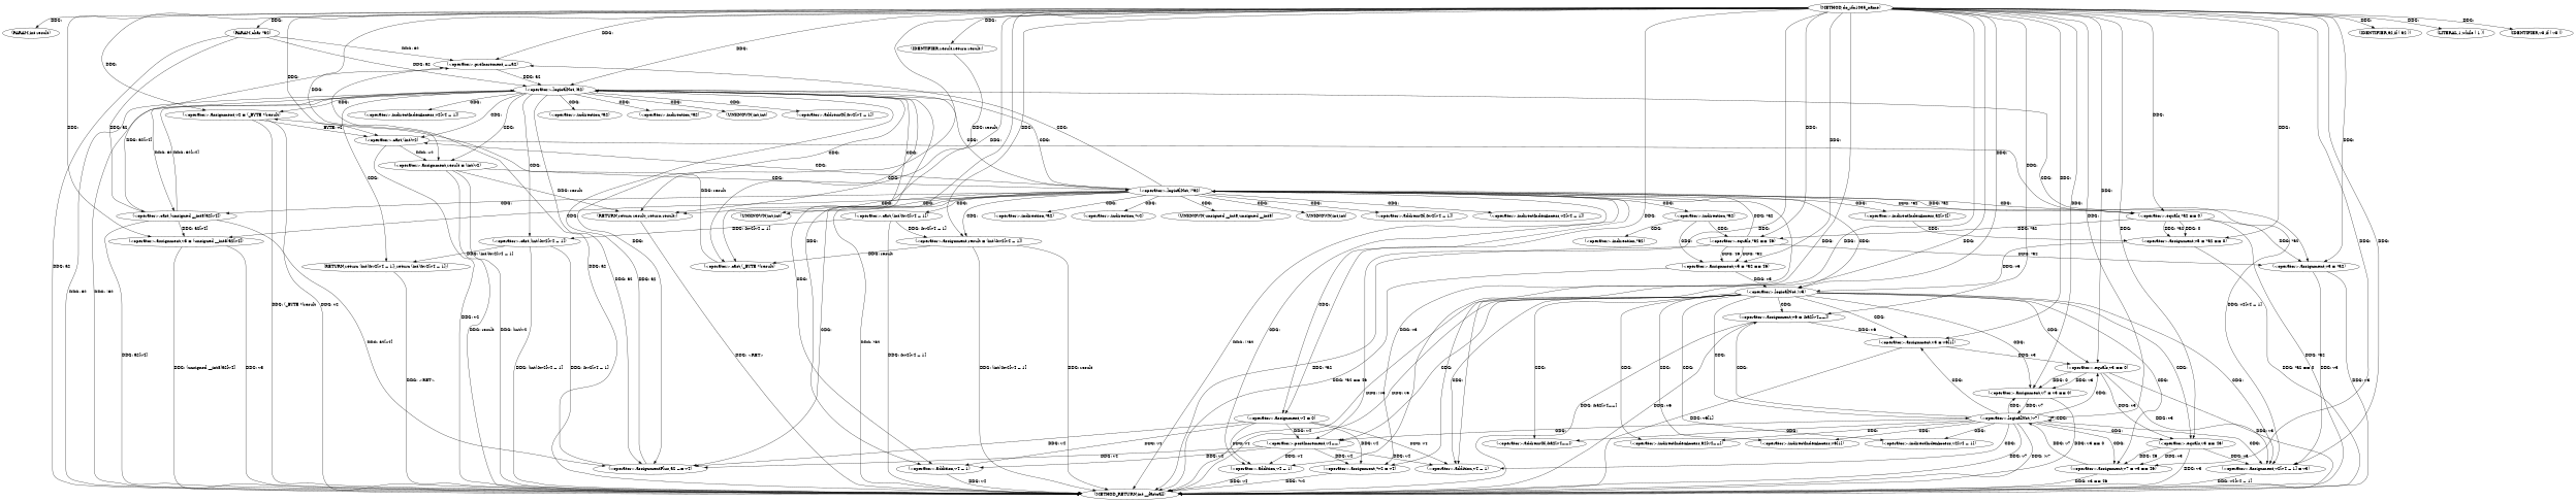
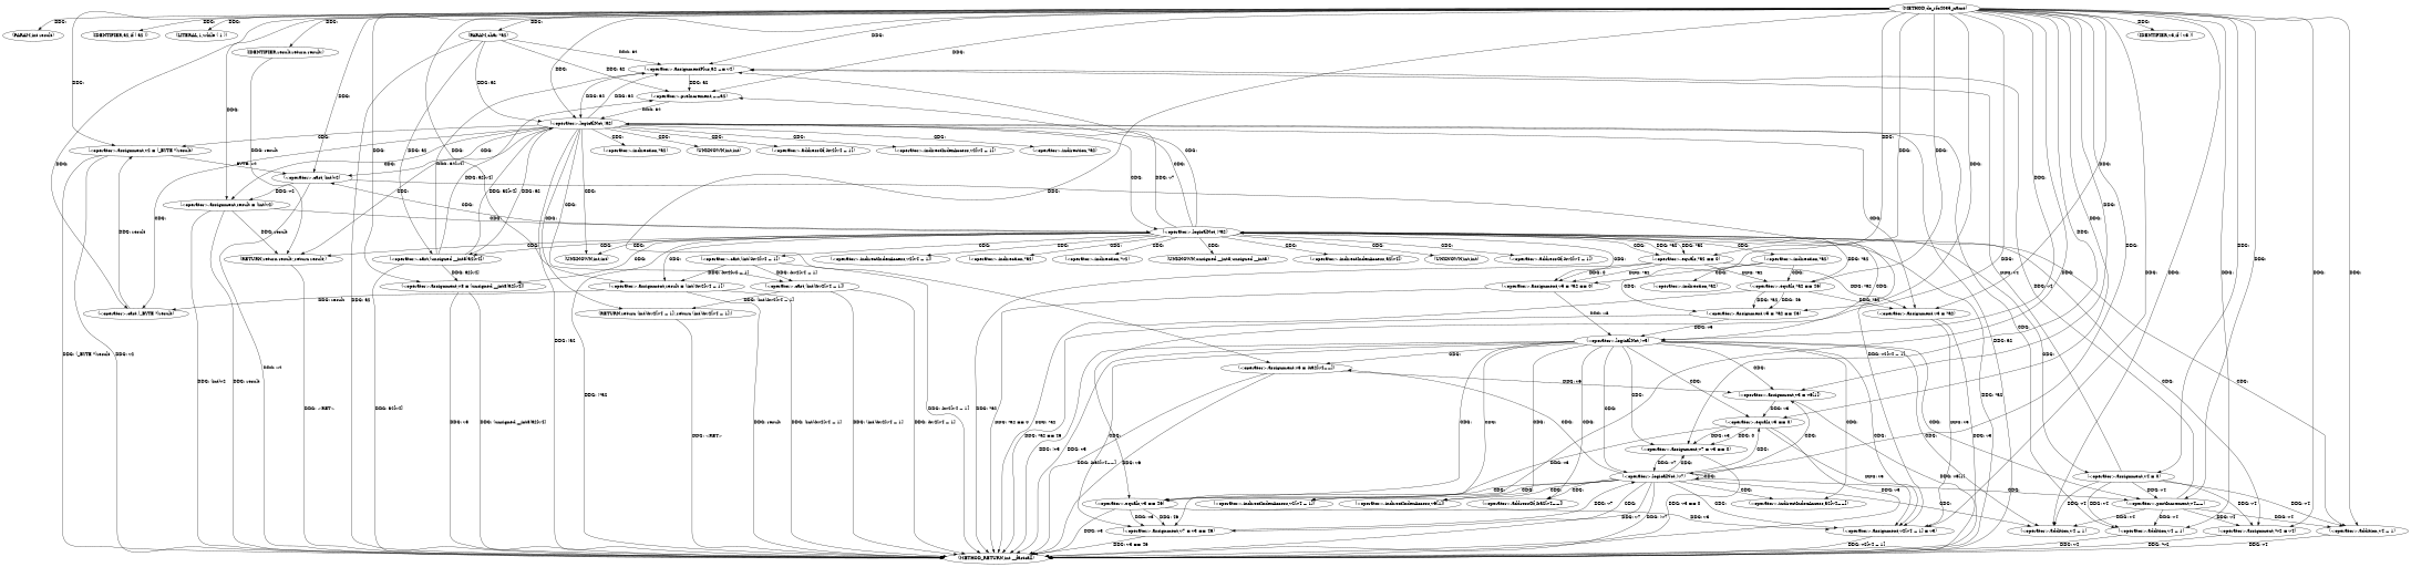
  digraph {
-   n1 [label="(METHOD,do_rfc1035_name)"]
+   n1 [label="(METHOD,do_rfc4035_name)"]
    n2 [label="(PARAM,int result)"]
    n3 [label="(PARAM,char *a2)"]
    n4 [label="(IDENTIFIER,a2,if ( a2 ))"]
    n5 [label="(LITERAL,1,while ( 1 ))"]
    n6 [label="(<operator>.assignment,v2 = (_BYTE *)result)"]
    n7 [label="(<operator>.cast,(_BYTE *)result)"]
    n8 [label="(<operator>.assignment,v3 = *a2)"]
    n9 [label="(<operator>.assignment,v4 = 0)"]
    n10 [label="(<operator>.assignment,v5 = *a2 == 0)"]
    n11 [label="(<operator>.equals,*a2 == 0)"]
    n12 [label="(<operator>.assignment,v5 = *a2 == 46)"]
    n13 [label="(<operator>.equals,*a2 == 46)"]
    n14 [label="(<operator>.logicalNot,!v5)"]
    n15 [label="(<operator>.assignment,v2[v4 + 1] = v3)"]
    n16 [label="(<operator>.addition,v4 + 1)"]
    n17 [label="(<operator>.assignment,v6 = &a2[v4++])"]
    n18 [label="(<operator>.postIncrement,v4++)"]
    n19 [label="(<operator>.assignment,v3 = v6[1])"]
    n20 [label="(<operator>.assignment,v7 = v3 == 0)"]
    n21 [label="(<operator>.equals,v3 == 0)"]
    n22 [label="(<operator>.assignment,v7 = v3 == 46)"]
    n23 [label="(<operator>.equals,v3 == 46)"]
    n24 [label="(<operator>.logicalNot,!v7)"]
    n25 [label="(<operator>.assignment,*v2 = v4)"]
    n26 [label="(<operator>.assignment,v8 = (unsigned __int8)a2[v4])"]
    n27 [label="(<operator>.assignmentPlus,a2 += v4)"]
    n28 [label="(<operator>.assignment,result = (int)&v2[v4 + 1])"]
    n29 [label="(<operator>.addition,v4 + 1)"]
    n30 [label="(IDENTIFIER,v8,if ( v8 ))"]
    n31 [label="(<operator>.preIncrement,++a2)"]
    n32 [label="(<operator>.logicalNot,!a2)"]
    n33 [label="(<operator>.addition,v4 + 1)"]
    n34 [label="(<operator>.assignment,result = (int)v2)"]
    n35 [label="(<operator>.cast,(int)v2)"]
    n36 [label="(IDENTIFIER,result,return result;)"]
    n37 [label="(METHOD_RETURN,int __fastcall)"]
    n38 [label="(<operator>.cast,(unsigned __int8)a2[v4])"]
    n39 [label="(<operator>.logicalNot,!*a2)"]
    n40 [label="(<operator>.indirectIndexAccess,v2[v4 + 1])"]
    n41 [label="(<operator>.addressOf,&a2[v4++])"]
    n42 [label="(<operator>.indirectIndexAccess,a2[v4++])"]
    n43 [label="(<operator>.indirectIndexAccess,v6[1])"]
    n44 [label="(RETURN,return result;,return result;)"]
    n45 [label="(UNKNOWN,int,int)"]
    n46 [label="(<operator>.cast,(int)&v2[v4 + 1])"]
    n47 [label="(RETURN,return (int)&v2[v4 + 1];,return (int)&v2[v4 + 1];)"]
    n48 [label="(<operator>.indirection,*a2)"]
    n49 [label="(<operator>.indirection,*a2)"]
    n50 [label="(UNKNOWN,int,int)"]
    n51 [label="(<operator>.addressOf,&v2[v4 + 1])"]
    n52 [label="(<operator>.indirectIndexAccess,v2[v4 + 1])"]
    n53 [label="(<operator>.cast,(int)&v2[v4 + 1])"]
    n54 [label="(<operator>.indirection,*a2)"]
    n55 [label="(<operator>.indirection,*a2)"]
    n56 [label="(<operator>.indirection,*v2)"]
    n57 [label="(UNKNOWN,unsigned __int8,unsigned __int8)"]
    n58 [label="(<operator>.indirectIndexAccess,a2[v4])"]
    n59 [label="(UNKNOWN,int,int)"]
    n60 [label="(<operator>.addressOf,&v2[v4 + 1])"]
    n61 [label="(<operator>.indirectIndexAccess,v2[v4 + 1])"]
    n62 [label="(<operator>.indirection,*a2)"]
    n1 -> n2 [label="DDG: "]
    n1 -> n3 [label="DDG: "]
    n1 -> n4 [label="DDG: "]
    n1 -> n5 [label="DDG: "]
    n1 -> n6 [label="DDG: "]
    n1 -> n7 [label="DDG: "]
    n1 -> n8 [label="DDG: "]
    n1 -> n9 [label="DDG: "]
    n1 -> n10 [label="DDG: "]
    n1 -> n11 [label="DDG: "]
    n1 -> n12 [label="DDG: "]
    n1 -> n13 [label="DDG: "]
    n1 -> n14 [label="DDG: "]
    n1 -> n15 [label="DDG: "]
    n1 -> n16 [label="DDG: "]
    n1 -> n17 [label="DDG: "]
    n1 -> n18 [label="DDG: "]
    n1 -> n19 [label="DDG: "]
    n1 -> n20 [label="DDG: "]
    n1 -> n21 [label="DDG: "]
    n1 -> n22 [label="DDG: "]
    n1 -> n23 [label="DDG: "]
    n1 -> n24 [label="DDG: "]
    n1 -> n25 [label="DDG: "]
    n1 -> n26 [label="DDG: "]
    n1 -> n27 [label="DDG: "]
    n1 -> n28 [label="DDG: "]
    n1 -> n29 [label="DDG: "]
    n1 -> n30 [label="DDG: "]
    n1 -> n31 [label="DDG: "]
    n1 -> n32 [label="DDG: "]
    n1 -> n33 [label="DDG: "]
    n1 -> n34 [label="DDG: "]
    n1 -> n35 [label="DDG: "]
    n1 -> n36 [label="DDG: "]
+   n3 -> n27 [label="DDG: a2"]
    n3 -> n31 [label="DDG: a2"]
    n3 -> n32 [label="DDG: a2"]
    n3 -> n37 [label="DDG: a2"]
    n3 -> n38 [label="DDG: a2"]
    n6 -> n35 [label="BYTE: v2"]
    n6 -> n37 [label="DDG: (_BYTE *)result"]
    n6 -> n37 [label="DDG: v2"]
    n7 -> n6 [label="DDG: result"]
    n8 -> n15 [label="DDG: v3"]
    n8 -> n37 [label="DDG: v3"]
    n9 -> n16 [label="DDG: v4"]
    n9 -> n18 [label="DDG: v4"]
    n9 -> n25 [label="DDG: v4"]
    n9 -> n27 [label="DDG: v4"]
    n9 -> n29 [label="DDG: v4"]
    n9 -> n33 [label="DDG: v4"]
    n10 -> n14 [label="DDG: v5"]
    n10 -> n37 [label="DDG: *a2 == 0"]
    n11 -> n8 [label="DDG: *a2"]
    n11 -> n10 [label="DDG: *a2"]
    n11 -> n10 [label="DDG: 0"]
    n11 -> n13 [label="DDG: *a2"]
    n11 -> n37 [label="DDG: *a2"]
    n11 -> n39 [label="DDG: *a2"]
    n12 -> n14 [label="DDG: v5"]
    n12 -> n37 [label="DDG: *a2 == 46"]
    n13 -> n8 [label="DDG: *a2"]
    n13 -> n12 [label="DDG: *a2"]
    n13 -> n12 [label="DDG: 46"]
    n13 -> n37 [label="DDG: *a2"]
    n13 -> n39 [label="DDG: *a2"]
    n14 -> n15 [label="CDG: "]
    n14 -> n16 [label="CDG: "]
    n14 -> n17 [label="CDG: "]
    n14 -> n18 [label="CDG: "]
    n14 -> n19 [label="CDG: "]
    n14 -> n20 [label="CDG: "]
    n14 -> n21 [label="CDG: "]
    n14 -> n22 [label="CDG: "]
    n14 -> n23 [label="CDG: "]
    n14 -> n24 [label="CDG: "]
    n14 -> n37 [label="DDG: !v5"]
    n14 -> n37 [label="DDG: v5"]
    n14 -> n40 [label="CDG: "]
    n14 -> n41 [label="CDG: "]
    n14 -> n42 [label="CDG: "]
    n14 -> n43 [label="CDG: "]
    n15 -> n37 [label="DDG: v2[v4 + 1]"]
    n17 -> n19 [label="DDG: v6"]
    n17 -> n37 [label="DDG: v6"]
    n17 -> n37 [label="DDG: &a2[v4++]"]
    n18 -> n16 [label="DDG: v4"]
    n18 -> n25 [label="DDG: v4"]
    n18 -> n27 [label="DDG: v4"]
    n18 -> n29 [label="DDG: v4"]
    n18 -> n33 [label="DDG: v4"]
    n19 -> n21 [label="DDG: v3"]
    n19 -> n37 [label="DDG: v6[1]"]
    n20 -> n24 [label="DDG: v7"]
    n20 -> n37 [label="DDG: v3 == 0"]
    n21 -> n15 [label="DDG: v3"]
    n21 -> n20 [label="DDG: v3"]
    n21 -> n20 [label="DDG: 0"]
    n21 -> n23 [label="DDG: v3"]
    n21 -> n37 [label="DDG: v3"]
    n22 -> n24 [label="DDG: v7"]
    n22 -> n37 [label="DDG: v3 == 46"]
    n23 -> n15 [label="DDG: v3"]
    n23 -> n22 [label="DDG: v3"]
    n23 -> n22 [label="DDG: 46"]
    n23 -> n37 [label="DDG: v3"]
    n24 -> n15 [label="CDG: "]
    n24 -> n16 [label="CDG: "]
    n24 -> n17 [label="CDG: "]
    n24 -> n18 [label="CDG: "]
    n24 -> n19 [label="CDG: "]
    n24 -> n20 [label="CDG: "]
    n24 -> n21 [label="CDG: "]
    n24 -> n22 [label="CDG: "]
    n24 -> n23 [label="CDG: "]
    n24 -> n24 [label="CDG: "]
    n24 -> n37 [label="DDG: v7"]
    n24 -> n37 [label="DDG: !v7"]
    n24 -> n40 [label="CDG: "]
    n24 -> n41 [label="CDG: "]
    n24 -> n42 [label="CDG: "]
    n24 -> n43 [label="CDG: "]
    n25 -> n37 [label="DDG: *v2"]
    n26 -> n37 [label="DDG: v8"]
    n26 -> n37 [label="DDG: (unsigned __int8)a2[v4]"]
    n27 -> n31 [label="DDG: a2"]
    n27 -> n32 [label="DDG: a2"]
    n28 -> n7 [label="DDG: result"]
    n28 -> n37 [label="DDG: (int)&v2[v4 + 1]"]
    n28 -> n37 [label="DDG: result"]
    n29 -> n37 [label="DDG: v4"]
    n31 -> n32 [label="DDG: a2"]
    n32 -> n6 [label="CDG: "]
    n32 -> n7 [label="CDG: "]
    n32 -> n8 [label="CDG: "]
    n32 -> n27 [label="DDG: a2"]
    n32 -> n33 [label="CDG: "]
    n32 -> n34 [label="CDG: "]
    n32 -> n35 [label="CDG: "]
    n32 -> n37 [label="DDG: a2"]
    n32 -> n37 [label="DDG: !a2"]
    n32 -> n38 [label="DDG: a2"]
    n32 -> n39 [label="CDG: "]
    n32 -> n44 [label="CDG: "]
    n32 -> n45 [label="CDG: "]
    n32 -> n46 [label="CDG: "]
    n32 -> n47 [label="CDG: "]
    n32 -> n48 [label="CDG: "]
    n32 -> n49 [label="CDG: "]
    n32 -> n50 [label="CDG: "]
    n32 -> n51 [label="CDG: "]
    n32 -> n52 [label="CDG: "]
    n33 -> n37 [label="DDG: v4"]
    n34 -> n37 [label="DDG: result"]
    n34 -> n37 [label="DDG: (int)v2"]
    n34 -> n39 [label="CDG: "]
    n34 -> n44 [label="DDG: result"]
    n35 -> n15 [label="DDG: v2[v4 + 1]"]
    n35 -> n34 [label="DDG: v2"]
    n35 -> n37 [label="DDG: v2"]
    n36 -> n44 [label="DDG: result"]
    n38 -> n26 [label="DDG: a2[v4]"]
    n38 -> n27 [label="DDG: a2[v4]"]
    n38 -> n31 [label="DDG: a2[v4]"]
    n38 -> n32 [label="DDG: a2[v4]"]
    n38 -> n37 [label="DDG: a2[v4]"]
    n39 -> n9 [label="CDG: "]
-   n58 -> n10 [label="CDG: "]
+   n39 -> n10 [label="CDG: "]
    n39 -> n11 [label="DDG: *a2"]
    n39 -> n11 [label="CDG: "]
    n39 -> n14 [label="CDG: "]
-   n39 -> n25 [label="DDG: v3"]
+   n39 -> n25 [label="CDG: "]
    n39 -> n26 [label="CDG: "]
    n39 -> n27 [label="CDG: "]
    n39 -> n28 [label="CDG: "]
    n39 -> n29 [label="CDG: "]
    n39 -> n31 [label="CDG: "]
-   n39 -> n32 [label="CDG: "]
+   n39 -> n32 [label="DDG: v7"]
    n39 -> n35 [label="CDG: "]
    n39 -> n37 [label="DDG: *a2"]
    n39 -> n37 [label="DDG: !*a2"]
    n39 -> n38 [label="CDG: "]
    n39 -> n44 [label="CDG: "]
    n39 -> n45 [label="CDG: "]
    n39 -> n53 [label="CDG: "]
    n39 -> n54 [label="CDG: "]
    n39 -> n55 [label="CDG: "]
    n39 -> n56 [label="CDG: "]
    n39 -> n57 [label="CDG: "]
    n39 -> n58 [label="CDG: "]
    n39 -> n59 [label="CDG: "]
    n39 -> n60 [label="CDG: "]
    n39 -> n61 [label="CDG: "]
    n44 -> n37 [label="DDG: <RET>"]
    n46 -> n37 [label="DDG: (int)&v2[v4 + 1]"]
    n46 -> n37 [label="DDG: &v2[v4 + 1]"]
    n46 -> n47 [label="DDG: (int)&v2[v4 + 1]"]
    n47 -> n37 [label="DDG: <RET>"]
    n53 -> n28 [label="DDG: &v2[v4 + 1]"]
    n53 -> n37 [label="DDG: &v2[v4 + 1]"]
    n53 -> n46 [label="DDG: &v2[v4 + 1]"]
    n55 -> n12 [label="CDG: "]
    n55 -> n13 [label="CDG: "]
    n55 -> n62 [label="CDG: "]
  }
